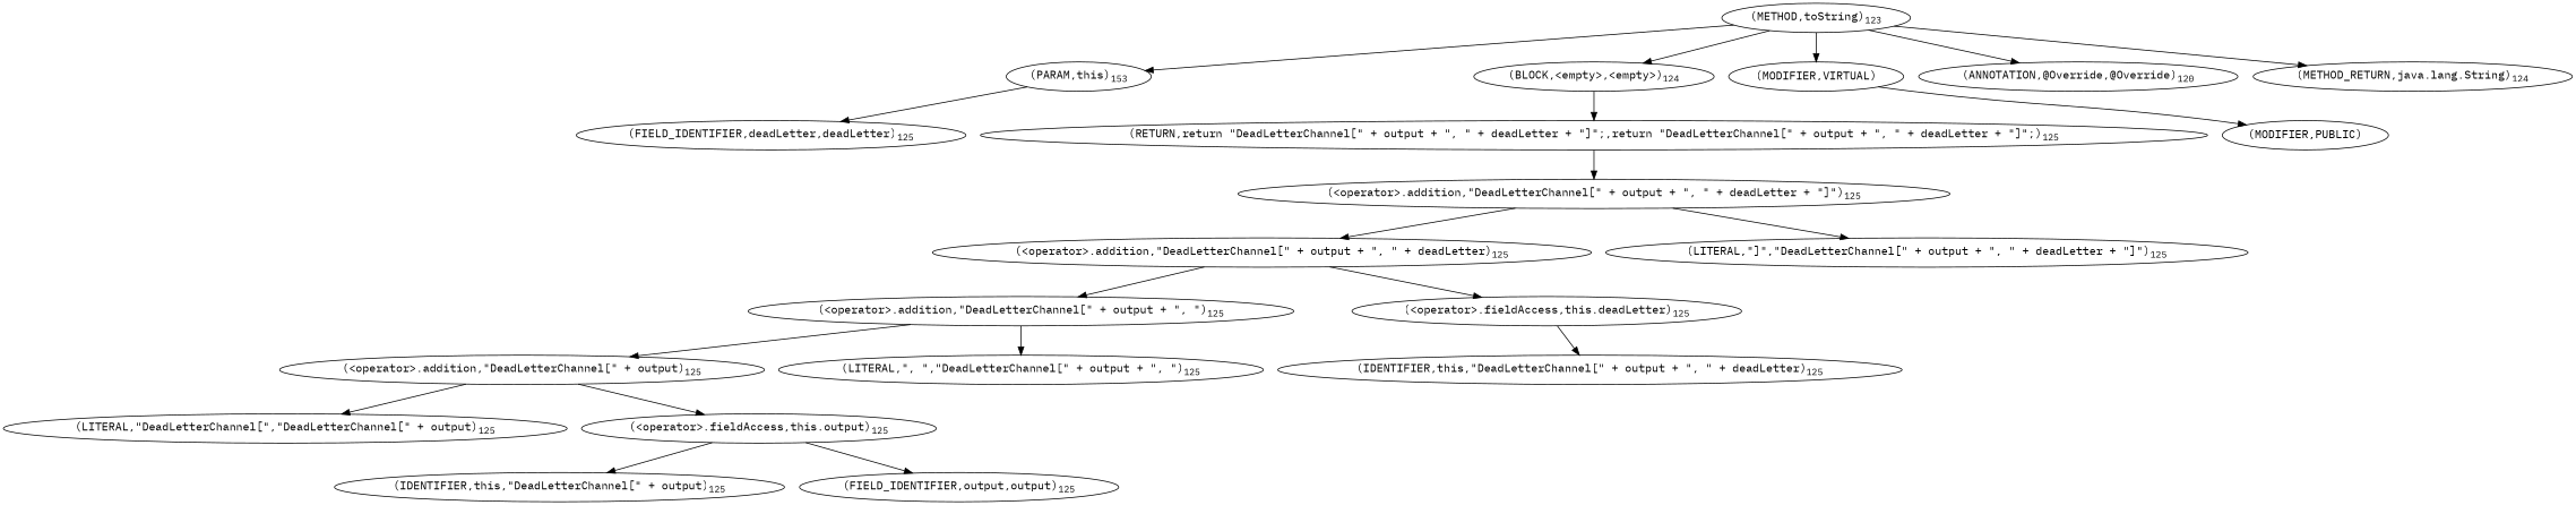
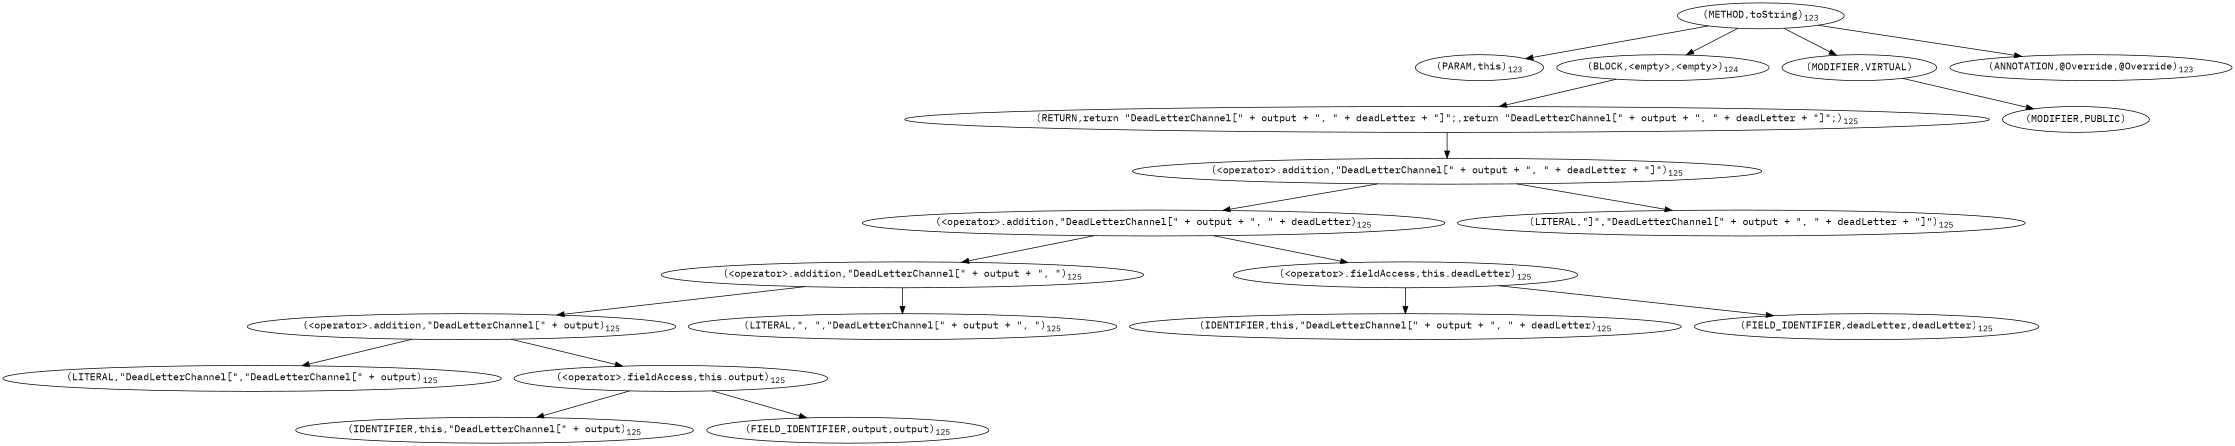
  digraph {
    fontname="IBM Plex Mono"
    node [fontname="IBM Plex Mono"]
    edge [fontname="IBM Plex Mono"]
    n1 [label=<(METHOD,toString)<SUB>123</SUB>>]
-   n2 [label=<(PARAM,this)<SUB>153</SUB>>]
+   n2 [label=<(PARAM,this)<SUB>123</SUB>>]
    n3 [label=<(BLOCK,&lt;empty&gt;,&lt;empty&gt;)<SUB>124</SUB>>]
    n4 [label=<(MODIFIER,VIRTUAL)>]
-   n5 [label=<(ANNOTATION,@Override,@Override)<SUB>120</SUB>>]
-   n6 [label=<(METHOD_RETURN,java.lang.String)<SUB>124</SUB>>]
+   n5 [label=<(ANNOTATION,@Override,@Override)<SUB>123</SUB>>]
    n7 [label=<(RETURN,return &quot;DeadLetterChannel[&quot; + output + &quot;, &quot; + deadLetter + &quot;]&quot;;,return &quot;DeadLetterChannel[&quot; + output + &quot;, &quot; + deadLetter + &quot;]&quot;;)<SUB>125</SUB>>]
    n8 [label=<(MODIFIER,PUBLIC)>]
    n9 [label=<(&lt;operator&gt;.addition,&quot;DeadLetterChannel[&quot; + output + &quot;, &quot; + deadLetter + &quot;]&quot;)<SUB>125</SUB>>]
    n10 [label=<(&lt;operator&gt;.addition,&quot;DeadLetterChannel[&quot; + output + &quot;, &quot; + deadLetter)<SUB>125</SUB>>]
    n11 [label=<(LITERAL,&quot;]&quot;,&quot;DeadLetterChannel[&quot; + output + &quot;, &quot; + deadLetter + &quot;]&quot;)<SUB>125</SUB>>]
    n12 [label=<(&lt;operator&gt;.addition,&quot;DeadLetterChannel[&quot; + output + &quot;, &quot;)<SUB>125</SUB>>]
    n13 [label=<(&lt;operator&gt;.fieldAccess,this.deadLetter)<SUB>125</SUB>>]
    n14 [label=<(&lt;operator&gt;.addition,&quot;DeadLetterChannel[&quot; + output)<SUB>125</SUB>>]
    n15 [label=<(LITERAL,&quot;, &quot;,&quot;DeadLetterChannel[&quot; + output + &quot;, &quot;)<SUB>125</SUB>>]
    n16 [label=<(IDENTIFIER,this,&quot;DeadLetterChannel[&quot; + output + &quot;, &quot; + deadLetter)<SUB>125</SUB>>]
    n17 [label=<(FIELD_IDENTIFIER,deadLetter,deadLetter)<SUB>125</SUB>>]
    n18 [label=<(LITERAL,&quot;DeadLetterChannel[&quot;,&quot;DeadLetterChannel[&quot; + output)<SUB>125</SUB>>]
    n19 [label=<(&lt;operator&gt;.fieldAccess,this.output)<SUB>125</SUB>>]
    n20 [label=<(IDENTIFIER,this,&quot;DeadLetterChannel[&quot; + output)<SUB>125</SUB>>]
    n21 [label=<(FIELD_IDENTIFIER,output,output)<SUB>125</SUB>>]
    n1 -> n2
    n1 -> n3
    n1 -> n4
    n1 -> n5
-   n1 -> n6
    n3 -> n7
    n4 -> n8
    n7 -> n9
    n9 -> n10
    n9 -> n11
    n10 -> n12
    n10 -> n13
    n12 -> n14
    n12 -> n15
    n13 -> n16
-   n2 -> n17
+   n13 -> n17
    n14 -> n18
    n14 -> n19
    n19 -> n20
    n19 -> n21
  }
